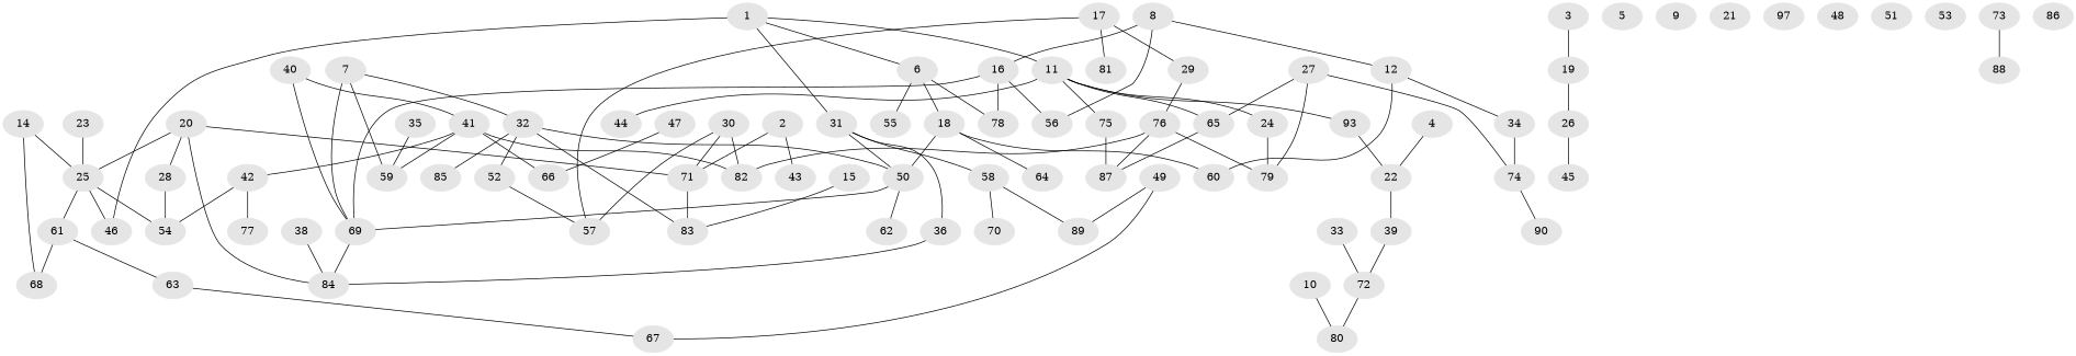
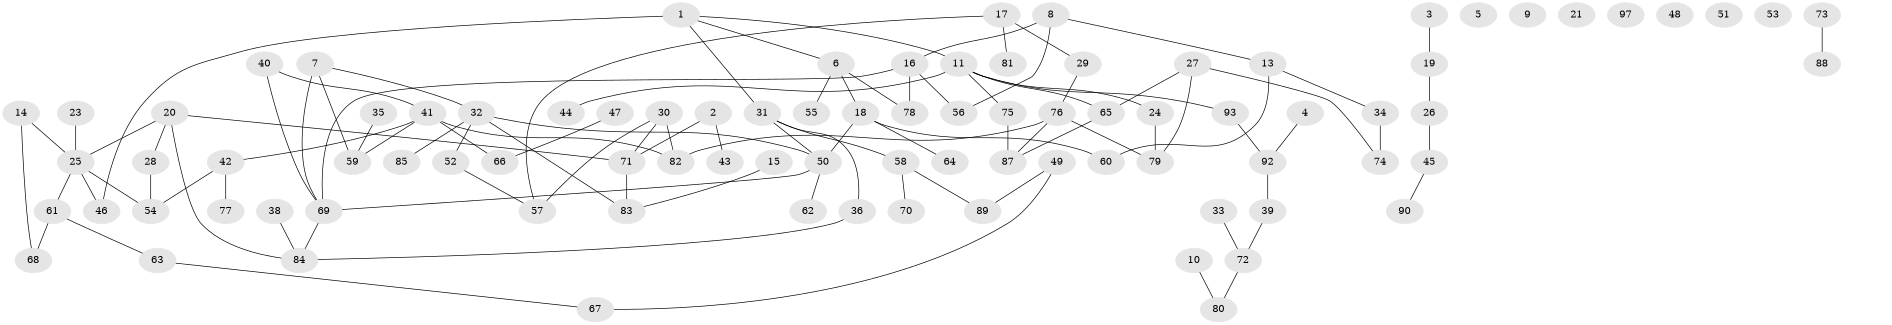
  graph {
    node [color=gray90 style=filled]
    1
    6
    11
    31
    46
    18
    55
    78
    n9 [label=93]
    24
    44
    65
    75
    50
    58
    36
    2
    43
    71
    23
    25
    3
    19
    26
    4
-   22
+   22 [label=92]
    39
    5
    60
    64
    7
    32
    59
    69
    83
    52
    85
    84
    8
-   12
+   12 [label=13]
    16
    56
    34
    9
    10
    80
    79
    87
    74
    14
    68
    54
    61
    15
    17
    29
    57
    81
    76
    62
    45
    20
    28
    21
    72
    63
    27
    90
    82
    30
    38
    89
    70
    33
    35
    n76 [label=97]
    40
    41
    42
    66
    77
    47
    48
    49
    67
    51
    53
    73
    88
-   86
    1 -- 6
    1 -- 11
    1 -- 31
    1 -- 46
    6 -- 18
    6 -- 55
    6 -- 78
    11 -- n9
    11 -- 24
    11 -- 44
    11 -- 65
    11 -- 75
    31 -- 50
    31 -- 58
    31 -- 36
    18 -- 50
    18 -- 60
    18 -- 64
    n9 -- 22
    24 -- 79
    65 -- 87
    75 -- 87
    50 -- 69
    50 -- 62
    58 -- 89
    58 -- 70
    36 -- 84
    2 -- 43
    2 -- 71
    71 -- 83
    23 -- 25
    25 -- 46
    25 -- 54
    25 -- 61
    3 -- 19
    19 -- 26
    26 -- 45
    4 -- 22
    22 -- 39
    39 -- 72
    7 -- 32
    7 -- 59
    7 -- 69
    32 -- 50
    32 -- 83
    32 -- 52
    32 -- 85
    69 -- 84
    52 -- 57
    8 -- 12
    8 -- 16
    8 -- 56
    12 -- 60
    12 -- 34
    16 -- 78
    16 -- 69
    16 -- 56
    34 -- 74
    10 -- 80
-   74 -- 90
+   45 -- 90
    14 -- 25
    14 -- 68
    61 -- 68
    61 -- 63
    15 -- 83
    17 -- 29
    17 -- 57
    17 -- 81
    29 -- 76
    76 -- 79
    76 -- 87
    76 -- 82
    20 -- 71
    20 -- 25
    20 -- 84
    20 -- 28
    28 -- 54
    72 -- 80
    63 -- 67
    27 -- 65
    27 -- 79
    27 -- 74
    30 -- 71
    30 -- 57
    30 -- 82
    38 -- 84
    33 -- 72
    35 -- 59
    40 -- 69
    40 -- 41
    41 -- 59
    41 -- 82
    41 -- 42
    41 -- 66
    42 -- 54
    42 -- 77
    47 -- 66
    49 -- 89
    49 -- 67
    73 -- 88
  }
